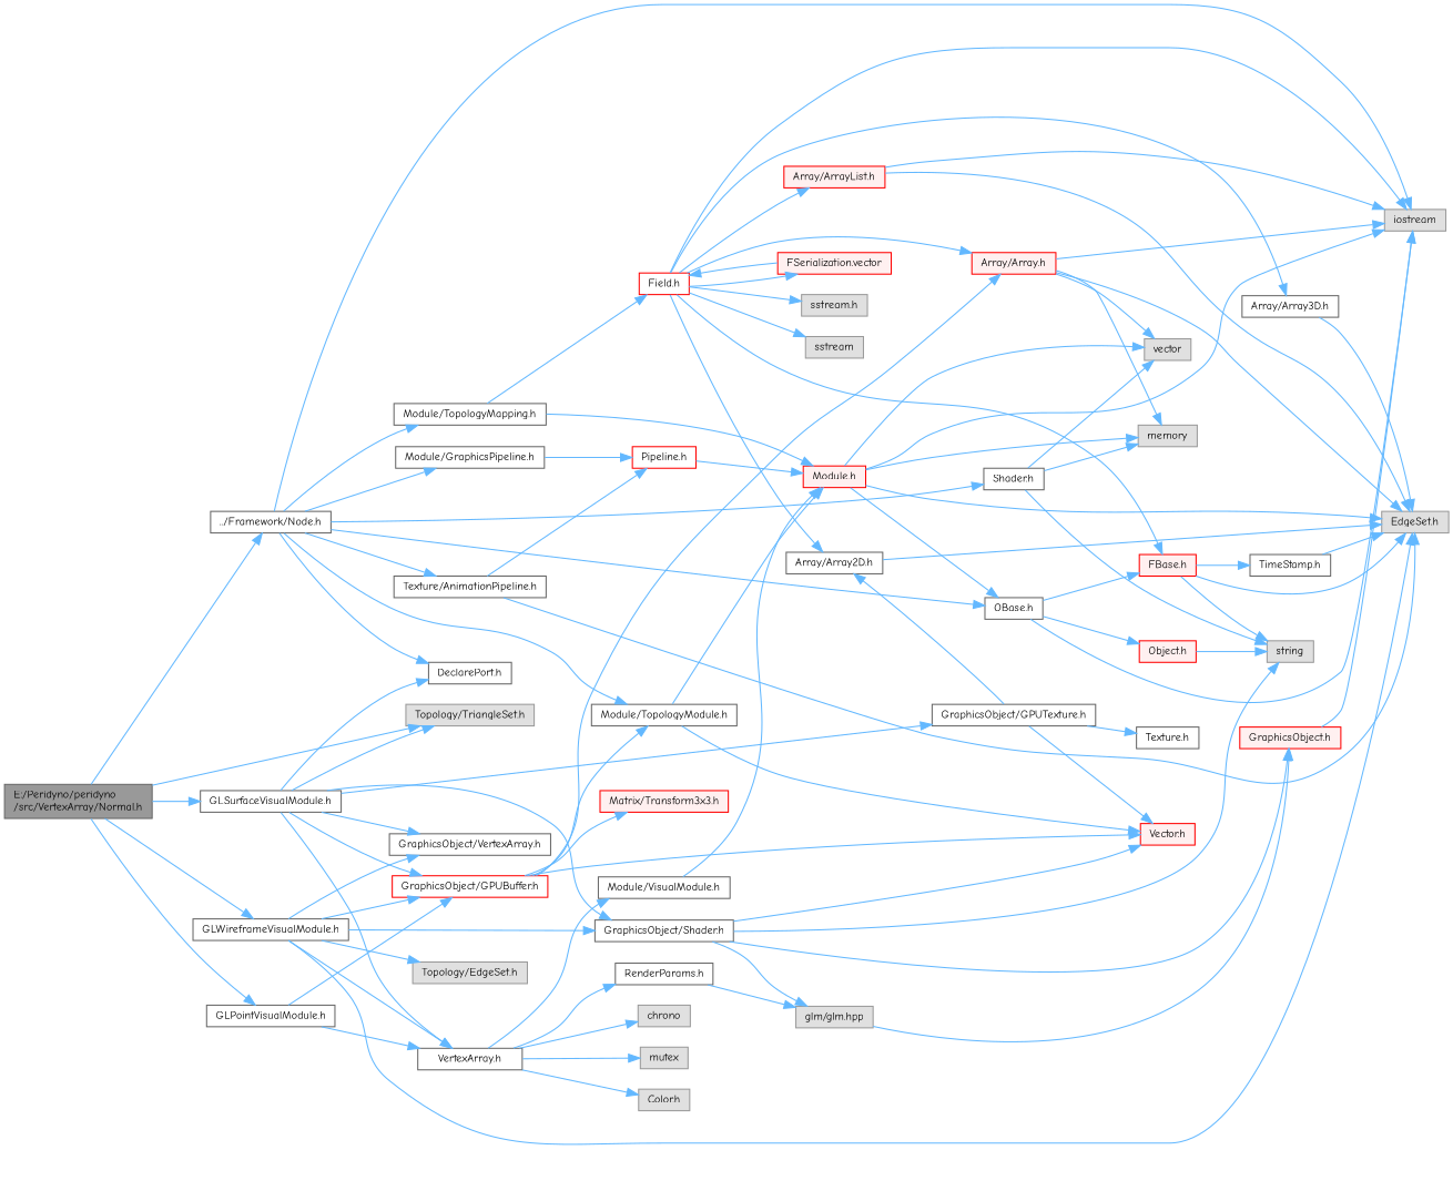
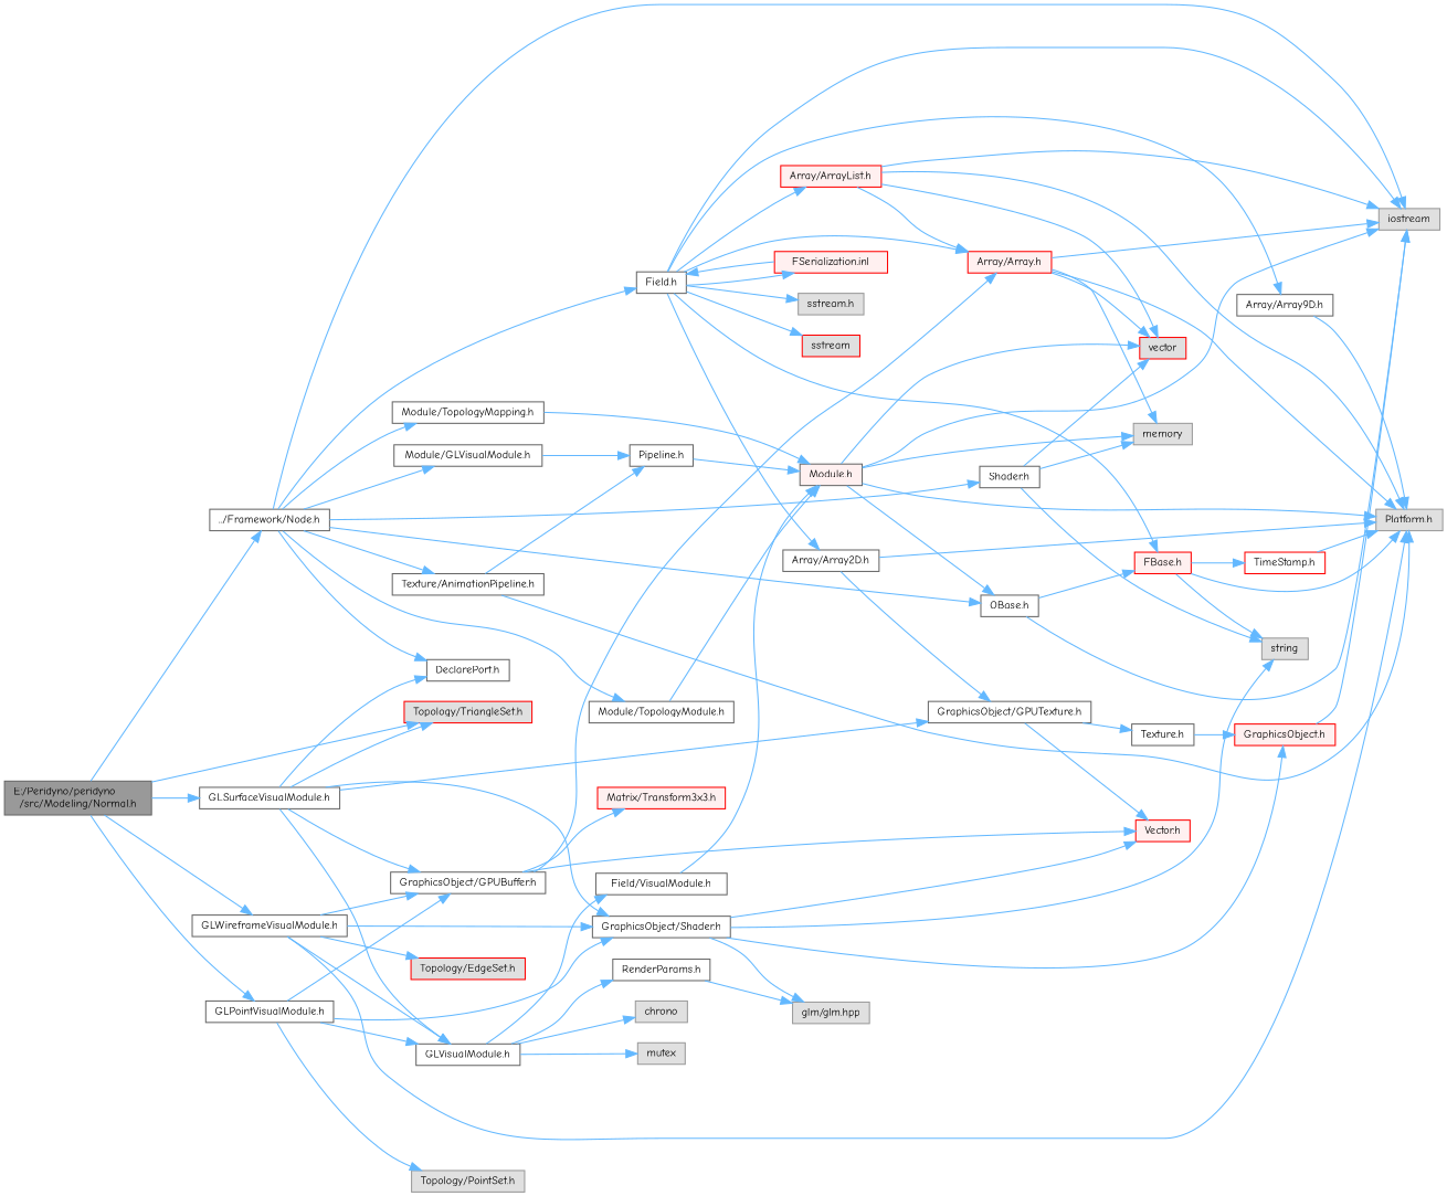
  digraph {
    fontname="Comic Neue"
    rankdir=LR
    node [color=grey40 fillcolor=white fontname="Comic Neue" fontsize=10 shape=box style=filled]
    edge [color=steelblue1 fontname="Comic Neue" fontsize=10 labelfontname=Helvetica labelfontsize=10 style=solid]
-   n1 [color=gray40 fillcolor=grey60 fontcolor=black height=0.2 label="E:/Peridyno/peridyno\l/src/VertexArray/Normal.h" width=0.4]
+   n1 [color=gray40 fillcolor=grey60 fontcolor=black height=0.2 label="E:/Peridyno/peridyno\l/src/Modeling/Normal.h" width=0.4]
    n2 [height=0.2 label="../Framework/Node.h" width=0.4]
-   n3 [color=grey60 fillcolor="#E0E0E0" height=0.2 label="Topology/TriangleSet.h" width=0.4]
+   n3 [color=red fillcolor="#E0E0E0" height=0.2 label="Topology/TriangleSet.h" width=0.4]
    n4 [height=0.2 label="GLWireframeVisualModule.h" width=0.4]
    n5 [height=0.2 label="GLPointVisualModule.h" width=0.4]
    n6 [height=0.2 label="GLSurfaceVisualModule.h" width=0.4]
    n7 [height=0.2 label="OBase.h" width=0.4]
-   n8 [color=red height=0.2 label="Field.h" width=0.4]
+   n8 [height=0.2 label="Field.h" width=0.4]
    n9 [height=0.2 label="DeclarePort.h" width=0.4]
    n10 [height=0.2 label="Shader.h" width=0.4]
    n11 [height=0.2 label="Module/TopologyModule.h" width=0.4]
    n12 [height=0.2 label="Module/TopologyMapping.h" width=0.4]
    n13 [height=0.2 label="Texture/AnimationPipeline.h" width=0.4]
-   n14 [height=0.2 label="Module/GraphicsPipeline.h" width=0.4]
+   n14 [height=0.2 label="Module/GLVisualModule.h" width=0.4]
    n15 [color=grey60 fillcolor="#E0E0E0" height=0.2 label=iostream width=0.4]
-   n16 [color=grey60 fillcolor="#E0E0E0" height=0.2 label="EdgeSet.h" width=0.4]
-   n17 [color=grey60 fillcolor="#E0E0E0" height=0.2 label="Topology/EdgeSet.h" width=0.4]
-   n18 [height=0.2 label="VertexArray.h" width=0.4]
-   n19 [color=red height=0.2 label="GraphicsObject/GPUBuffer.h" width=0.4]
-   n20 [height=0.2 label="GraphicsObject/VertexArray.h" width=0.4]
+   n16 [color=grey60 fillcolor="#E0E0E0" height=0.2 label="Platform.h" width=0.4]
+   n17 [color=red fillcolor="#E0E0E0" height=0.2 label="Topology/EdgeSet.h" width=0.4]
+   n18 [height=0.2 label="GLVisualModule.h" width=0.4]
+   n19 [height=0.2 label="GraphicsObject/GPUBuffer.h" width=0.4]
    n21 [height=0.2 label="GraphicsObject/Shader.h" width=0.4]
+   n22 [color=grey60 fillcolor="#E0E0E0" height=0.2 label="Topology/PointSet.h" width=0.4]
    n23 [height=0.2 label="GraphicsObject/GPUTexture.h" width=0.4]
    n24 [color=red fillcolor="#FFF0F0" height=0.2 label="FBase.h" width=0.4]
-   n25 [color=red fillcolor="#FFF0F0" height=0.2 label="Object.h" width=0.4]
    n26 [color=grey60 fillcolor="#E0E0E0" height=0.2 label="sstream.h" width=0.4]
-   n27 [color=grey60 fillcolor="#E0E0E0" height=0.2 label=sstream width=0.4]
+   n27 [color=red fillcolor="#E0E0E0" height=0.2 label=sstream width=0.4]
    n28 [color=red fillcolor="#FFF0F0" height=0.2 label="Array/Array.h" width=0.4]
    n29 [height=0.2 label="Array/Array2D.h" width=0.4]
-   n30 [height=0.2 label="Array/Array3D.h" width=0.4]
+   n30 [height=0.2 label="Array/Array9D.h" width=0.4]
    n31 [color=red fillcolor="#FFF0F0" height=0.2 label="Array/ArrayList.h" width=0.4]
-   n32 [color=red fillcolor="#FFF0F0" height=0.2 label="FSerialization.vector" width=0.4]
+   n32 [color=red fillcolor="#FFF0F0" height=0.2 label="FSerialization.inl" width=0.4]
    n33 [color=grey60 fillcolor="#E0E0E0" height=0.2 label=string width=0.4]
-   n34 [color=grey60 fillcolor="#E0E0E0" height=0.2 label=vector width=0.4]
+   n34 [color=red fillcolor="#E0E0E0" height=0.2 label=vector width=0.4]
    n35 [color=grey60 fillcolor="#E0E0E0" height=0.2 label=memory width=0.4]
    n36 [color=red fillcolor="#FFF0F0" height=0.2 label="Vector.h" width=0.4]
-   n37 [color=red fillcolor="#FFF0F0" height=0.2 label="Module.h" width=0.4]
-   n38 [color=red height=0.2 label="Pipeline.h" width=0.4]
-   n39 [height=0.2 label="TimeStamp.h" width=0.4]
+   n37 [fillcolor="#FFF0F0" height=0.2 label="Module.h" width=0.4]
+   n38 [height=0.2 label="Pipeline.h" width=0.4]
+   n39 [color=red height=0.2 label="TimeStamp.h" width=0.4]
    n40 [color=grey60 fillcolor="#E0E0E0" height=0.2 label=chrono width=0.4]
    n41 [color=grey60 fillcolor="#E0E0E0" height=0.2 label=mutex width=0.4]
-   n42 [height=0.2 label="Module/VisualModule.h" width=0.4]
-   n43 [color=grey60 fillcolor="#E0E0E0" height=0.2 label="Color.h" width=0.4]
+   n42 [height=0.2 label="Field/VisualModule.h" width=0.4]
    n44 [height=0.2 label="RenderParams.h" width=0.4]
    n45 [color=red fillcolor="#FFF0F0" height=0.2 label="Matrix/Transform3x3.h" width=0.4]
    n46 [color=grey60 fillcolor="#E0E0E0" height=0.2 label="glm/glm.hpp" width=0.4]
    n47 [color=red fillcolor="#FFF0F0" height=0.2 label="GraphicsObject.h" width=0.4]
    n48 [height=0.2 label="Texture.h" width=0.4]
    n1 -> n2
    n1 -> n3
    n1 -> n4
    n1 -> n5
    n1 -> n6
    n2 -> n7
-   n12 -> n8
+   n2 -> n8
    n2 -> n9
    n2 -> n10
    n2 -> n11
    n2 -> n12
    n2 -> n13
    n2 -> n14
    n2 -> n15
    n4 -> n16
    n4 -> n17
    n4 -> n18
    n4 -> n19
-   n4 -> n20
    n4 -> n21
    n5 -> n18
    n5 -> n19
+   n5 -> n21
+   n5 -> n22
    n6 -> n3
    n6 -> n9
    n6 -> n18
    n6 -> n19
-   n6 -> n20
    n6 -> n21
    n6 -> n23
    n7 -> n15
    n7 -> n24
-   n7 -> n25
    n8 -> n15
    n8 -> n24
    n8 -> n26
    n8 -> n27
    n8 -> n28
    n8 -> n29
    n8 -> n30
    n8 -> n31
    n8 -> n32
    n10 -> n33
    n10 -> n34
    n10 -> n35
-   n11 -> n36
    n11 -> n37
    n12 -> n37
    n13 -> n16
    n13 -> n38
    n14 -> n38
    n18 -> n40
    n18 -> n41
    n18 -> n42
-   n18 -> n43
    n18 -> n44
-   n19 -> n11
    n19 -> n28
    n19 -> n36
    n19 -> n45
    n21 -> n33
    n21 -> n36
    n21 -> n46
    n21 -> n47
-   n23 -> n29
+   n29 -> n23
    n23 -> n36
    n23 -> n48
    n24 -> n16
    n24 -> n33
    n24 -> n39
-   n25 -> n33
    n28 -> n15
    n28 -> n16
    n28 -> n34
    n28 -> n35
    n29 -> n16
    n30 -> n16
    n31 -> n15
    n31 -> n16
+   n31 -> n28
+   n31 -> n34
    n32 -> n8
    n37 -> n7
    n37 -> n15
    n37 -> n16
    n37 -> n34
    n37 -> n35
    n38 -> n37
    n39 -> n16
    n42 -> n37
    n44 -> n46
    n47 -> n15
-   n46 -> n47
+   n48 -> n47
  }
